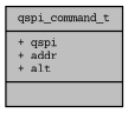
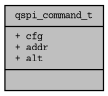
  digraph {
    fontname="Courier Prime"
-   n1 [color=black fillcolor=grey75 fontcolor=black fontname="Courier Prime" fontsize=8 height=0.2 label="{qspi_command_t\n|+ qspi\l+ addr\l+ alt\l|}" shape=record style=filled width=0.4]
+   n1 [color=black fillcolor=grey75 fontcolor=black fontname="Courier Prime" fontsize=8 height=0.2 label="{qspi_command_t\n|+ cfg\l+ addr\l+ alt\l|}" shape=record style=filled width=0.4]
  }
